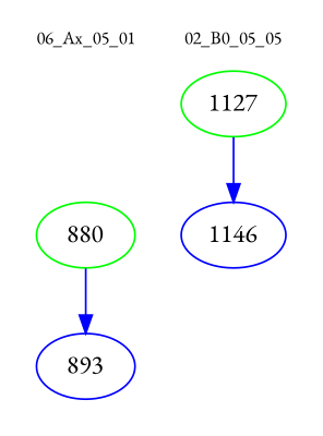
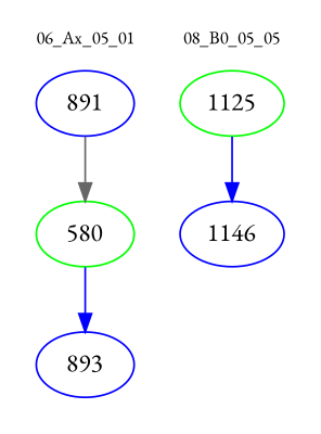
  digraph {
    fontname="EB Garamond"
    node [color=blue fontname="EB Garamond"]
    edge [color=blue fontname="EB Garamond"]
-   n2 [color=green label=880]
+   n1 [label=891]
+   n2 [color=green label=580]
    n3 [label=893]
-   n4 [color=green label=1127]
+   n4 [color=green label=1125]
    n5 [label=1146]
    subgraph cluster_1 {
      color=white
      fontsize=10
      label="06_Ax_05_01"
+     n1
      n2
      n3
    }
    subgraph cluster_2 {
      color=white
      fontsize=10
-     label="02_B0_05_05"
+     label="08_B0_05_05"
      n4
      n5
    }
+   n1 -> n2 [color=gray40]
    n2 -> n3
    n4 -> n5
  }
